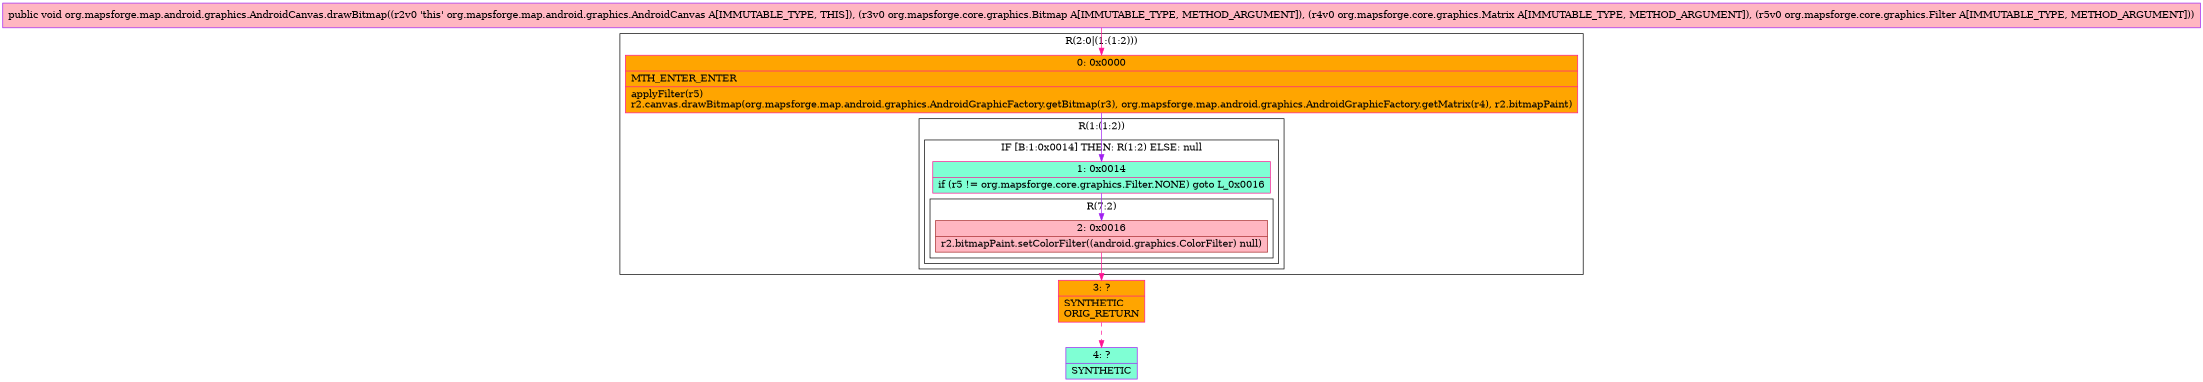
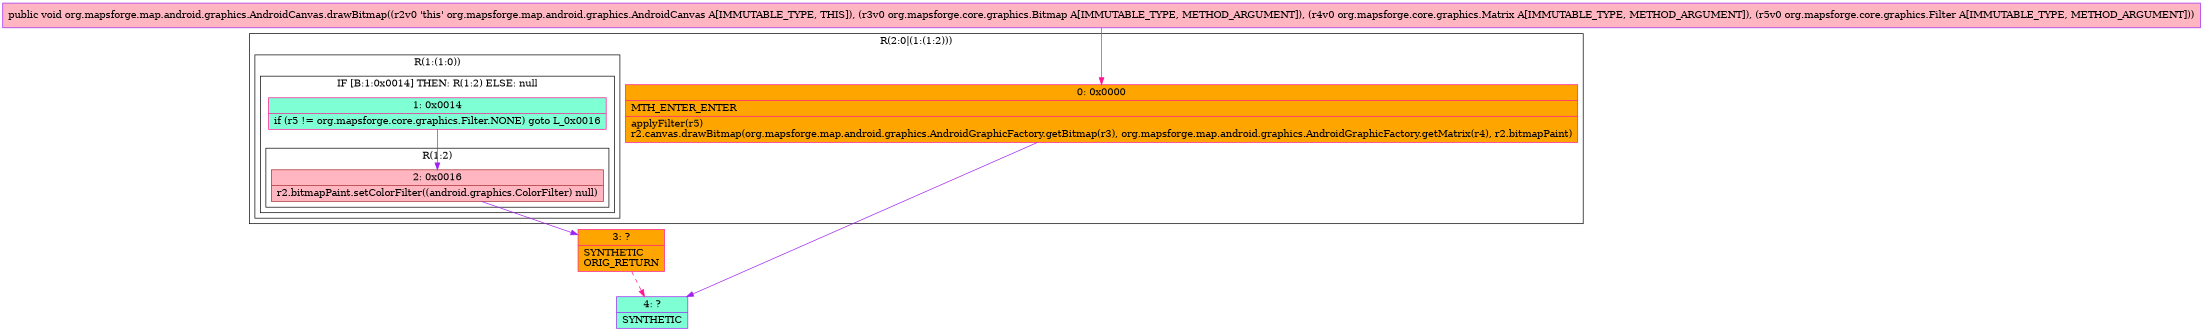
  digraph {
    node [color=deeppink fillcolor=lightpink shape=record style=filled]
    edge [color=deeppink]
    n1 [color=brown label="{2\:\ 0x0016|r2.bitmapPaint.setColorFilter((android.graphics.ColorFilter) null)\l}"]
    n2 [fillcolor=aquamarine label="{1\:\ 0x0014|if (r5 != org.mapsforge.core.graphics.Filter.NONE) goto L_0x0016\l}"]
    n3 [fillcolor=orange label="{0\:\ 0x0000|MTH_ENTER_ENTER\l|applyFilter(r5)\lr2.canvas.drawBitmap(org.mapsforge.map.android.graphics.AndroidGraphicFactory.getBitmap(r3), org.mapsforge.map.android.graphics.AndroidGraphicFactory.getMatrix(r4), r2.bitmapPaint)\l}"]
    n4 [fillcolor=orange label="{3\:\ ?|SYNTHETIC\lORIG_RETURN\l}"]
    n5 [color=purple fillcolor=aquamarine label="{4\:\ ?|SYNTHETIC\l}"]
    n6 [color=purple label="{public void org.mapsforge.map.android.graphics.AndroidCanvas.drawBitmap((r2v0 'this' org.mapsforge.map.android.graphics.AndroidCanvas A[IMMUTABLE_TYPE, THIS]), (r3v0 org.mapsforge.core.graphics.Bitmap A[IMMUTABLE_TYPE, METHOD_ARGUMENT]), (r4v0 org.mapsforge.core.graphics.Matrix A[IMMUTABLE_TYPE, METHOD_ARGUMENT]), (r5v0 org.mapsforge.core.graphics.Filter A[IMMUTABLE_TYPE, METHOD_ARGUMENT])) }"]
    subgraph cluster_1 {
      label="R(2:0|(1:(1:2)))"
      n3
      subgraph cluster_2 {
-       label="R(1:(1:2))"
+       label="R(1:(1:0))"
        subgraph cluster_3 {
          label="IF [B:1:0x0014] THEN: R(1:2) ELSE: null"
          n2
          subgraph cluster_4 {
-           label="R(7:2)"
+           label="R(1:2)"
            n1
          }
        }
      }
    }
-   n1 -> n4
+   n1 -> n4 [color=purple]
    n2 -> n1 [color=purple]
-   n3 -> n2 [color=purple]
+   n3 -> n5 [color=purple]
    n4 -> n5 [style=dashed]
    n6 -> n3
  }
